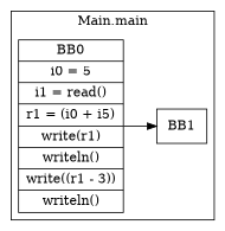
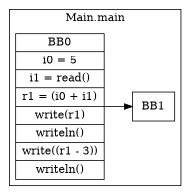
  digraph {
    rankdir=LR
    node [shape=record]
-   n1 [label="BB0|i0 = 5|i1 = read()|r1 = (i0 + i5)|write(r1)|writeln()|write((r1 - 3))|writeln()"]
+   n1 [label="BB0|i0 = 5|i1 = read()|r1 = (i0 + i1)|write(r1)|writeln()|write((r1 - 3))|writeln()"]
    n2 [label=BB1]
    subgraph cluster_1 {
      label="Main.main"
      n1
      n2
    }
    n1 -> n2
  }
